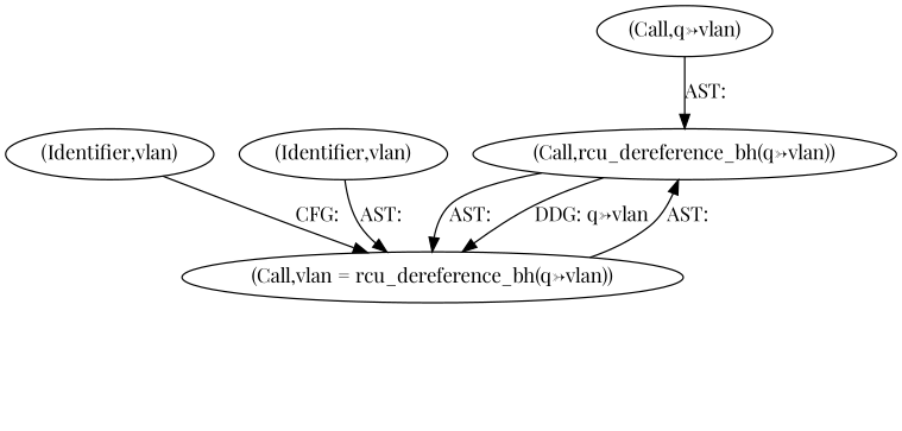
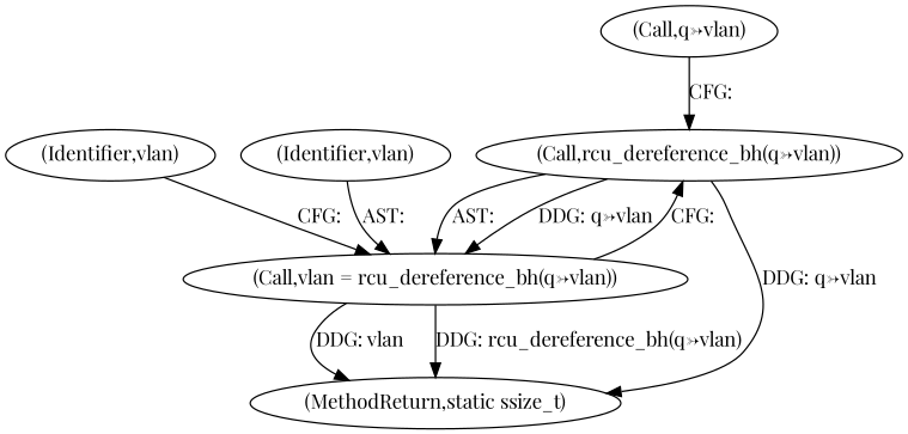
  digraph {
    fontname="Playfair Display"
    node [fontname="Playfair Display"]
    edge [fontname="Playfair Display"]
    n1 [label="(Call,rcu_dereference_bh(q->vlan))"]
    n2 [label="(Call,vlan = rcu_dereference_bh(q->vlan))"]
+   n3 [label="(MethodReturn,static ssize_t)"]
    n4 [label="(Call,q->vlan)"]
    n5 [label="(Identifier,vlan)"]
    n6 [label="(Identifier,vlan)"]
    n1 -> n2 [label="AST: "]
    n1 -> n2 [label="DDG: q->vlan"]
-   n2 -> n1 [label="AST: "]
-   n4 -> n1 [label="AST: "]
+   n1 -> n3 [label="DDG: q->vlan"]
+   n2 -> n1 [label="CFG: "]
+   n2 -> n3 [label="DDG: vlan"]
+   n2 -> n3 [label="DDG: rcu_dereference_bh(q->vlan)"]
+   n4 -> n1 [label="CFG: "]
    n5 -> n2 [label="CFG: "]
    n6 -> n2 [label="AST: "]
  }
